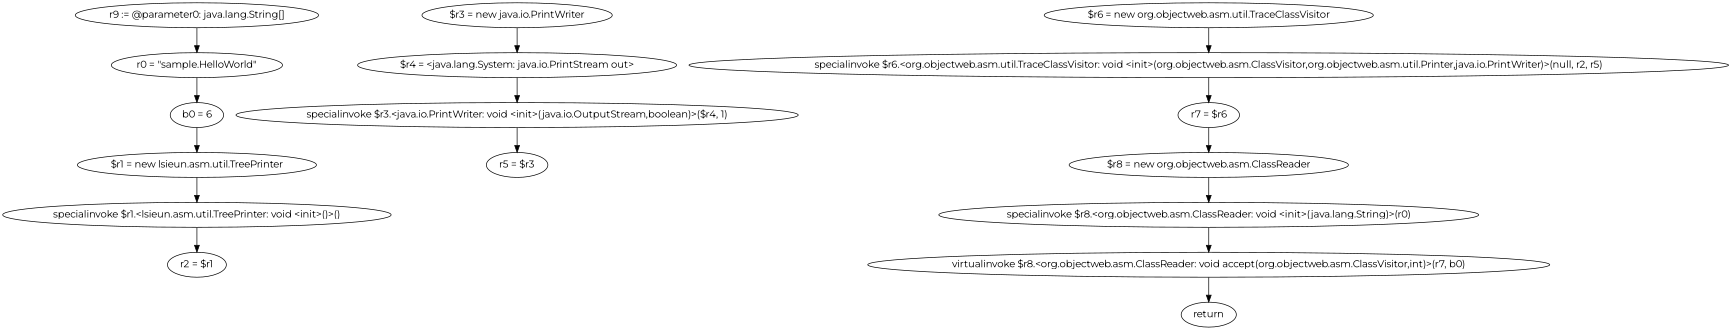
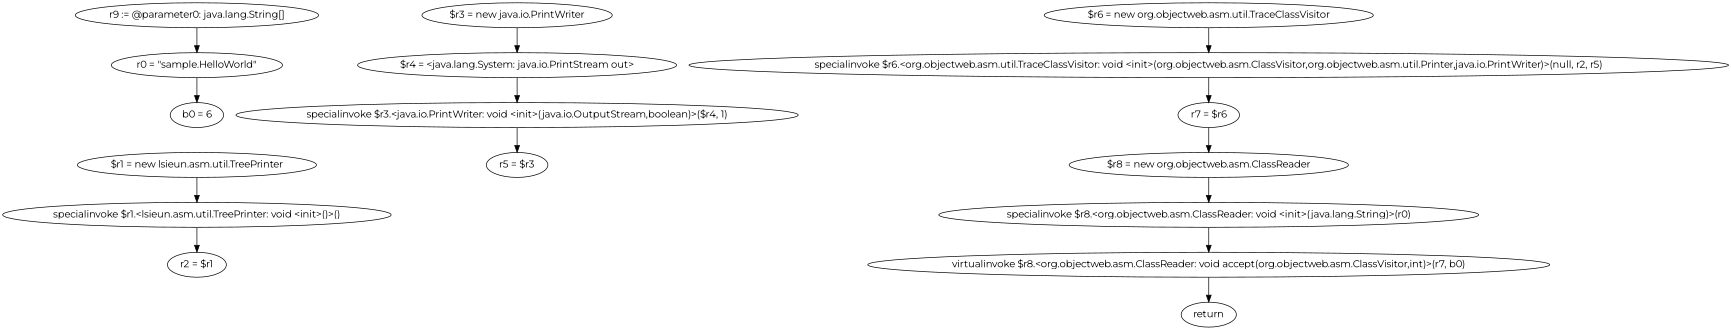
  digraph {
    fontname=Montserrat
    node [fontname=Montserrat]
    edge [fontname=Montserrat]
    "r9 := @parameter0: java.lang.String[]"
    "r0 = \"sample.HelloWorld\""
    "b0 = 6"
    "$r1 = new lsieun.asm.util.TreePrinter"
    "specialinvoke $r1.<lsieun.asm.util.TreePrinter: void <init>()>()"
    "r2 = $r1"
    "$r3 = new java.io.PrintWriter"
    "$r4 = <java.lang.System: java.io.PrintStream out>"
    "specialinvoke $r3.<java.io.PrintWriter: void <init>(java.io.OutputStream,boolean)>($r4, 1)"
    "r5 = $r3"
    "$r6 = new org.objectweb.asm.util.TraceClassVisitor"
    "specialinvoke $r6.<org.objectweb.asm.util.TraceClassVisitor: void <init>(org.objectweb.asm.ClassVisitor,org.objectweb.asm.util.Printer,java.io.PrintWriter)>(null, r2, r5)"
    "r7 = $r6"
    "$r8 = new org.objectweb.asm.ClassReader"
    "specialinvoke $r8.<org.objectweb.asm.ClassReader: void <init>(java.lang.String)>(r0)"
    "virtualinvoke $r8.<org.objectweb.asm.ClassReader: void accept(org.objectweb.asm.ClassVisitor,int)>(r7, b0)"
    return
    "r9 := @parameter0: java.lang.String[]" -> "r0 = \"sample.HelloWorld\""
    "r0 = \"sample.HelloWorld\"" -> "b0 = 6"
-   "b0 = 6" -> "$r1 = new lsieun.asm.util.TreePrinter"
    "$r1 = new lsieun.asm.util.TreePrinter" -> "specialinvoke $r1.<lsieun.asm.util.TreePrinter: void <init>()>()"
    "specialinvoke $r1.<lsieun.asm.util.TreePrinter: void <init>()>()" -> "r2 = $r1"
    "$r3 = new java.io.PrintWriter" -> "$r4 = <java.lang.System: java.io.PrintStream out>"
    "$r4 = <java.lang.System: java.io.PrintStream out>" -> "specialinvoke $r3.<java.io.PrintWriter: void <init>(java.io.OutputStream,boolean)>($r4, 1)"
    "specialinvoke $r3.<java.io.PrintWriter: void <init>(java.io.OutputStream,boolean)>($r4, 1)" -> "r5 = $r3"
    "$r6 = new org.objectweb.asm.util.TraceClassVisitor" -> "specialinvoke $r6.<org.objectweb.asm.util.TraceClassVisitor: void <init>(org.objectweb.asm.ClassVisitor,org.objectweb.asm.util.Printer,java.io.PrintWriter)>(null, r2, r5)"
    "specialinvoke $r6.<org.objectweb.asm.util.TraceClassVisitor: void <init>(org.objectweb.asm.ClassVisitor,org.objectweb.asm.util.Printer,java.io.PrintWriter)>(null, r2, r5)" -> "r7 = $r6"
    "r7 = $r6" -> "$r8 = new org.objectweb.asm.ClassReader"
    "$r8 = new org.objectweb.asm.ClassReader" -> "specialinvoke $r8.<org.objectweb.asm.ClassReader: void <init>(java.lang.String)>(r0)"
    "specialinvoke $r8.<org.objectweb.asm.ClassReader: void <init>(java.lang.String)>(r0)" -> "virtualinvoke $r8.<org.objectweb.asm.ClassReader: void accept(org.objectweb.asm.ClassVisitor,int)>(r7, b0)"
    "virtualinvoke $r8.<org.objectweb.asm.ClassReader: void accept(org.objectweb.asm.ClassVisitor,int)>(r7, b0)" -> return
  }
